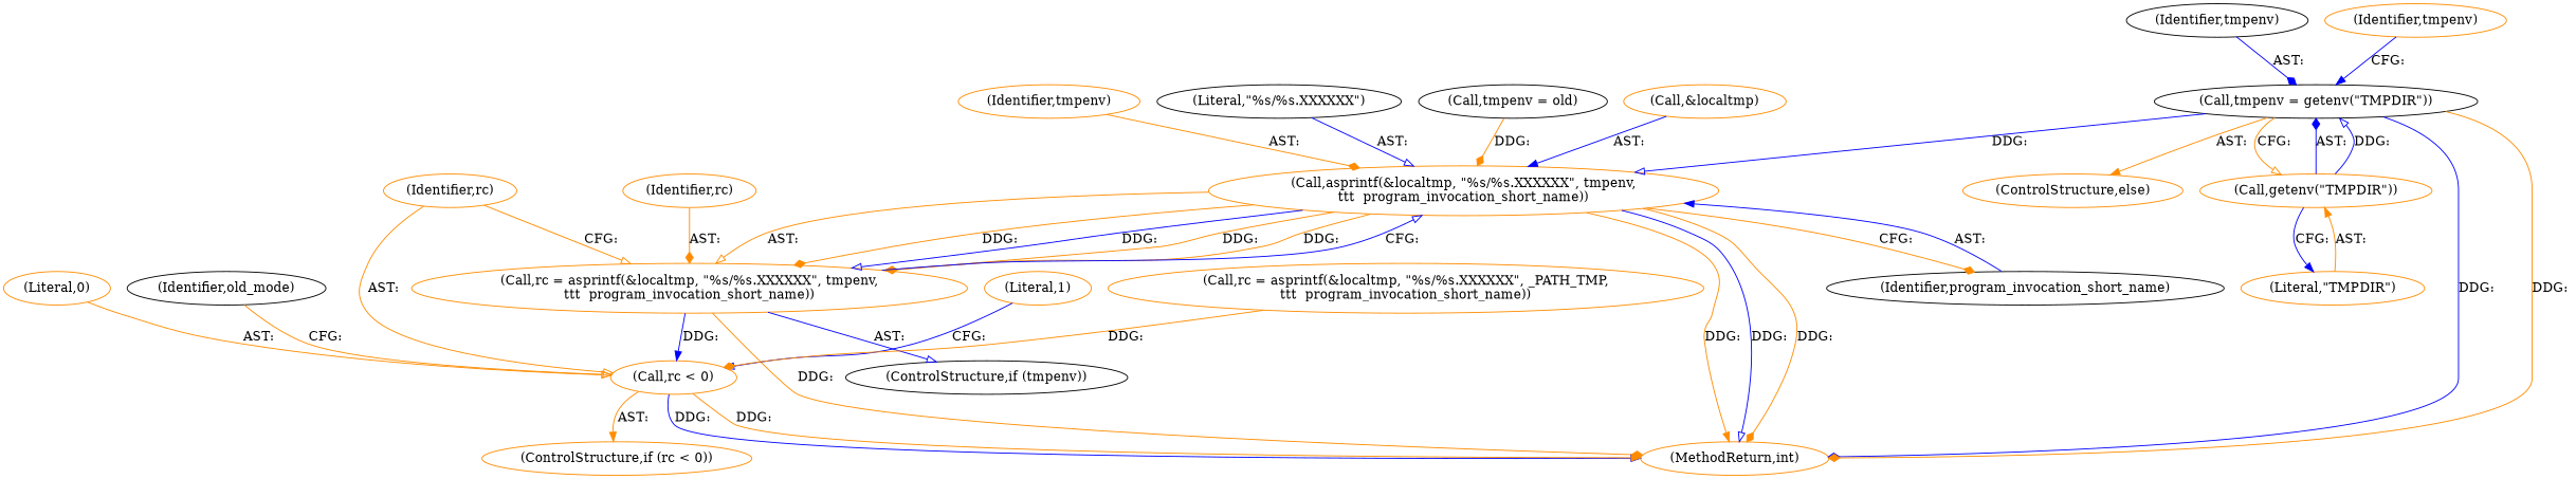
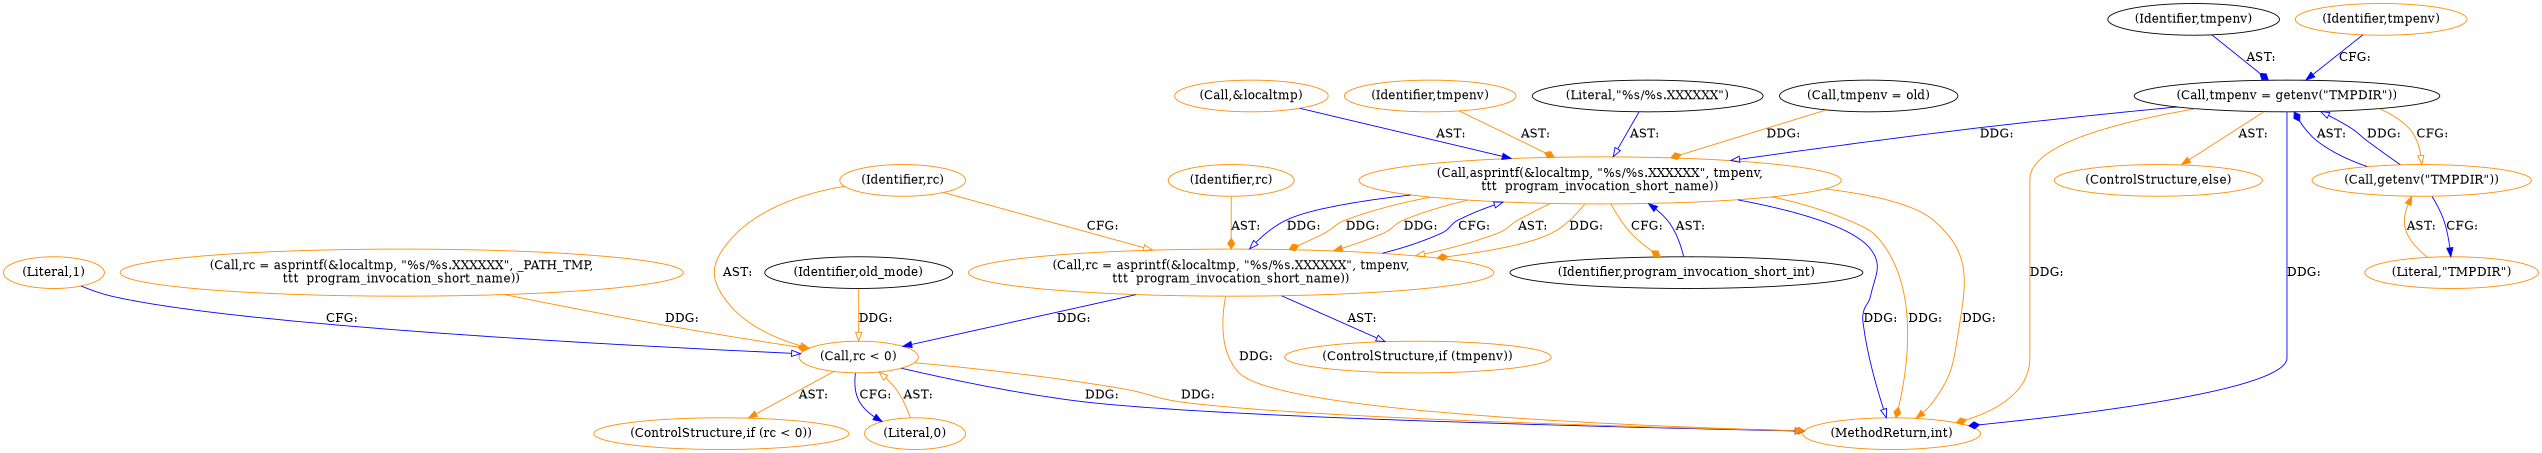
  digraph {
    node [color=darkorange]
    edge [arrowhead=onormal color=darkorange]
    n1 [color=black label="(Call,tmpenv = getenv(\"TMPDIR\"))"]
    n2 [label="(Call,getenv(\"TMPDIR\"))"]
    n3 [label="(Call,asprintf(&localtmp, \"%s/%s.XXXXXX\", tmpenv,\n\t\t\t  program_invocation_short_name))"]
    n4 [label="(ControlStructure,else)"]
    n5 [label="(MethodReturn,int)"]
    n6 [label="(Literal,\"TMPDIR\")"]
    n7 [label="(Call,rc = asprintf(&localtmp, \"%s/%s.XXXXXX\", tmpenv,\n\t\t\t  program_invocation_short_name))"]
-   n8 [color=black label="(Identifier,program_invocation_short_name)"]
+   n8 [color=black label="(Identifier,program_invocation_short_int)"]
    n9 [label="(Call,rc < 0)"]
-   n10 [color=black label="(ControlStructure,if (tmpenv))"]
+   n10 [label="(ControlStructure,if (tmpenv))"]
    n11 [label="(Literal,0)"]
    n12 [label="(ControlStructure,if (rc < 0))"]
    n13 [label="(Identifier,tmpenv)"]
    n14 [color=black label="(Literal,\"%s/%s.XXXXXX\")"]
    n15 [color=black label="(Identifier,old_mode)"]
    n16 [color=black label="(Identifier,tmpenv)"]
    n17 [color=black label="(Call,tmpenv = old)"]
    n18 [label="(Identifier,rc)"]
    n19 [label="(Identifier,rc)"]
    n20 [label="(Literal,1)"]
    n21 [label="(Identifier,tmpenv)"]
    n22 [label="(Call,rc = asprintf(&localtmp, \"%s/%s.XXXXXX\", _PATH_TMP,\n\t\t\t  program_invocation_short_name))"]
    n23 [label="(Call,&localtmp)"]
    n1 -> n2 [label="CFG: "]
    n1 -> n3 [color=blue label="DDG: "]
    n1 -> n4 [arrowhead=normal label="AST: "]
    n1 -> n5 [arrowhead=diamond color=blue label="DDG: "]
    n1 -> n5 [arrowhead=diamond label="DDG: "]
    n2 -> n1 [arrowhead=diamond color=blue label="AST: "]
    n2 -> n1 [color=blue label="DDG: "]
    n2 -> n6 [arrowhead=normal color=blue label="CFG: "]
    n3 -> n5 [arrowhead=normal label="DDG: "]
    n3 -> n5 [color=blue label="DDG: "]
    n3 -> n5 [arrowhead=diamond label="DDG: "]
    n3 -> n7 [label="AST: "]
    n3 -> n7 [arrowhead=diamond label="DDG: "]
    n3 -> n7 [color=blue label="DDG: "]
    n3 -> n7 [arrowhead=diamond label="DDG: "]
    n3 -> n7 [arrowhead=normal label="DDG: "]
    n3 -> n8 [arrowhead=diamond label="CFG: "]
    n6 -> n2 [arrowhead=normal label="AST: "]
    n7 -> n3 [color=blue label="CFG: "]
    n7 -> n5 [arrowhead=diamond label="DDG: "]
    n7 -> n9 [arrowhead=normal color=blue label="DDG: "]
    n7 -> n10 [color=blue label="AST: "]
    n8 -> n3 [arrowhead=normal color=blue label="AST: "]
    n9 -> n5 [arrowhead=normal color=blue label="DDG: "]
    n9 -> n5 [arrowhead=normal label="DDG: "]
+   n9 -> n11 [arrowhead=normal color=blue label="CFG: "]
    n9 -> n12 [arrowhead=normal label="AST: "]
    n11 -> n9 [label="AST: "]
    n13 -> n3 [arrowhead=diamond label="AST: "]
    n14 -> n3 [color=blue label="AST: "]
-   n15 -> n9 [label="CFG: "]
+   n15 -> n9 [label="DDG: "]
    n16 -> n1 [arrowhead=diamond color=blue label="AST: "]
    n17 -> n3 [arrowhead=diamond label="DDG: "]
    n18 -> n7 [arrowhead=diamond label="AST: "]
    n19 -> n7 [label="CFG: "]
    n19 -> n9 [label="AST: "]
    n20 -> n9 [color=blue label="CFG: "]
    n21 -> n1 [arrowhead=normal color=blue label="CFG: "]
    n22 -> n9 [arrowhead=diamond label="DDG: "]
    n23 -> n3 [arrowhead=normal color=blue label="AST: "]
  }
